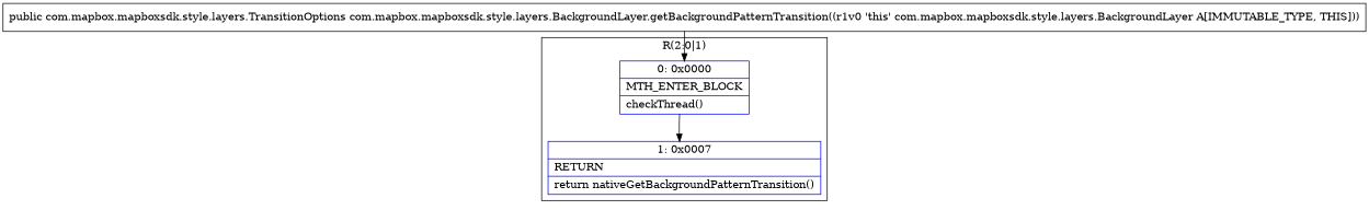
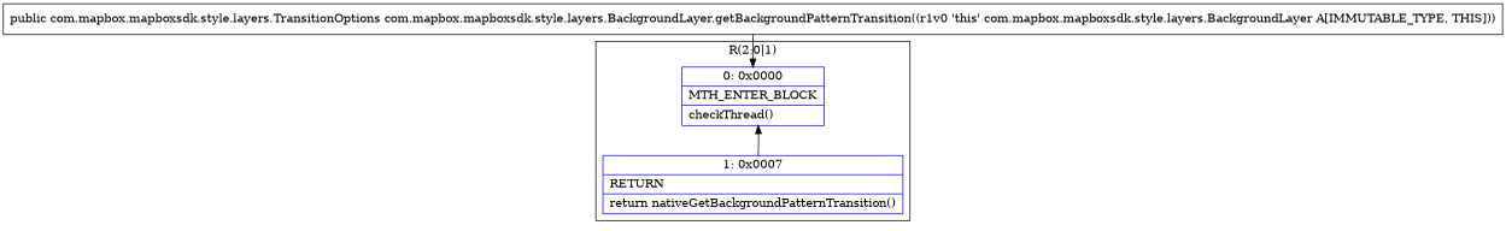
  digraph {
    node [color=blue shape=record]
    n1 [label="{0\:\ 0x0000|MTH_ENTER_BLOCK\l|checkThread()\l}"]
    n2 [label="{1\:\ 0x0007|RETURN\l|return nativeGetBackgroundPatternTransition()\l}"]
    n3 [label="{public com.mapbox.mapboxsdk.style.layers.TransitionOptions com.mapbox.mapboxsdk.style.layers.BackgroundLayer.getBackgroundPatternTransition((r1v0 'this' com.mapbox.mapboxsdk.style.layers.BackgroundLayer A[IMMUTABLE_TYPE, THIS])) }" color=""]
    subgraph cluster_1 {
      label="R(2:0|1)"
      n1
      n2
    }
-   n1 -> n2
+   n2 -> n1
    n3 -> n1
  }
